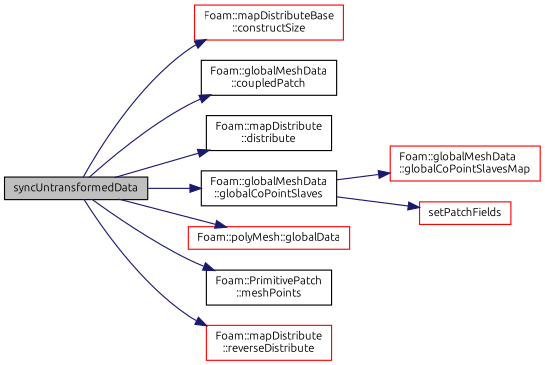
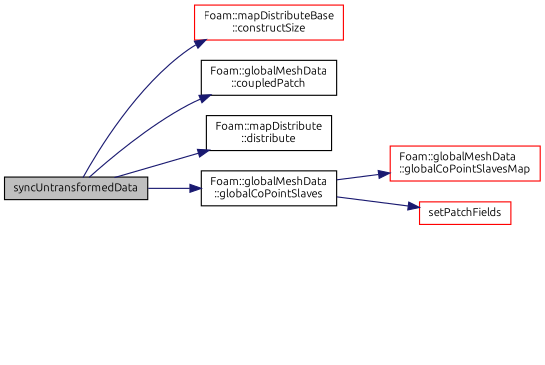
  digraph {
    fontname=Ubuntu
    rankdir=LR
    node [color=black fontname=Ubuntu fontsize=10 shape=record]
    edge [color=midnightblue fontname=Ubuntu fontsize=10 labelfontname=Helvetica labelfontsize=10 style=solid]
    n1 [fillcolor=grey75 fontcolor=black height=0.2 label=syncUntransformedData style=filled width=0.4]
    n2 [color=red height=0.2 label="Foam::mapDistributeBase\l::constructSize" width=0.4]
    n3 [height=0.2 label="Foam::globalMeshData\l::coupledPatch" width=0.4]
    n4 [height=0.2 label="Foam::mapDistribute\l::distribute" width=0.4]
    n5 [height=0.2 label="Foam::globalMeshData\l::globalCoPointSlaves" width=0.4]
-   n6 [color=red height=0.2 label="Foam::polyMesh::globalData" width=0.4]
-   n7 [height=0.2 label="Foam::PrimitivePatch\l::meshPoints" width=0.4]
-   n8 [color=red height=0.2 label="Foam::mapDistribute\l::reverseDistribute" width=0.4]
    n9 [color=red height=0.2 label="Foam::globalMeshData\l::globalCoPointSlavesMap" width=0.4]
    n10 [color=red height=0.2 label=setPatchFields width=0.4]
    n1 -> n2
    n1 -> n3
    n1 -> n4
    n1 -> n5
-   n1 -> n6
-   n1 -> n7
-   n1 -> n8
    n5 -> n9
    n5 -> n10
  }
